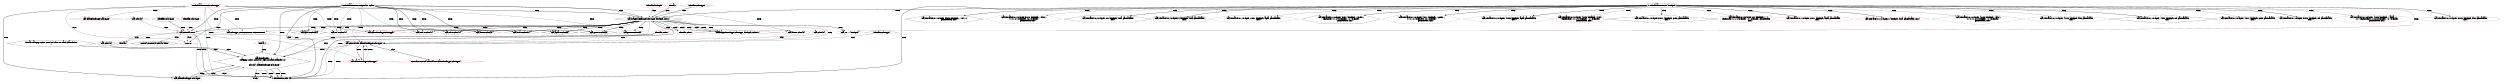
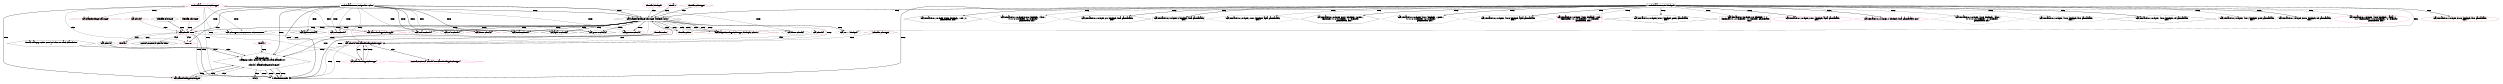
  digraph {
    node [color=deeppink shape=diamond]
    edge [style=solid]
    n1 [label="(Call,colors[0] == 0)" shape=folder]
    n2 [label="(Call,colors[0] == channels_of_type(color_type))" shape=folder]
    n3 [color=black label="(ControlStructure,if (colors[0] == 0))" shape=hexagon]
    n4 [label="(Literal,0)" shape=ellipse]
    n5 [color=gray40 label="(MethodReturn,RET)" shape=folder]
    1000118
    n7 [color=black label="(Call,fprintf(stderr,\n \"makepng: --color: count(%u) does not match channels(%u)\n\",\n\n          colors[0], channels_of_type(color_type)))"]
    n8 [label="(Call,channels_of_type(color_type))" shape=hexagon]
    n9 [label="(ControlStructure,if (colors[0] == channels_of_type(color_type)))"]
    n10 [color=black label="(Call,image_size_of_type(color_type, bit_depth, colors))" shape=hexagon]
    n11 [color=gray40 label="(Call,blue = colors[3])" shape=hexagon]
    n12 [color=black label="(Call,alpha = colors[4])"]
    n13 [color=brown label="(Call,red = colors[1])" shape=folder]
    n14 [color=gray40 label="(Call,1U << bit_depth)" shape=ellipse]
    n15 [color=brown label="(Call,luma = colors[1])" shape=hexagon]
    n16 [color=brown label="(Identifier,colors)" shape=folder]
    n17 [color=brown label="(Call,image_size_of_type(color_type, bit_depth, colors)-1)"]
    n18 [label="(Call,channels_of_type(color_type))"]
    n19 [color=black label="(Call,red = colors[1])" shape=ellipse]
    n20 [label="(Call,blue = colors[3])"]
    n21 [color=black label="(Call,alpha = colors[2])"]
    n22 [color=black label="(Call,green = colors[2])"]
    n23 [color=brown label="(Call,green = colors[2])" shape=ellipse]
    n24 [color=gray40 label="(Call,luma = colors[1])"]
    n25 [color=gray40 label="(Call,color_type & PNG_COLOR_MASK_PALETTE)" shape=hexagon]
    n26 [color=brown label="(Call,channels_of_type(color_type))" shape=folder]
    n27 [color=gray40 label="(Block,)" shape=hexagon]
    n28 [label="(MethodParameterIn,int color_type)" shape=hexagon]
    n29 [color=brown label="(Call,channels_of_type(color_type))"]
    n30 [color=black label="(MethodParameterIn,int bit_depth)" shape=folder]
    n31 [label="(Call,set_value(row, rowbytes, 4*x+3, bit_depth, /* alpha */\n                  Y + ((depth_max-Y) * x * 2 + size_max) / (2 * size_max),\n                  gamma_table, conv))" shape=ellipse]
    n32 [color=brown label="(Call,set_value(row, rowbytes, 3*x+2, bit_depth, blue, gamma_table,\n                     conv))" shape=ellipse]
    n33 [color=black label="(Call,set_value(row, rowbytes, 3*x+0, bit_depth, /* red */ Y,\n                     gamma_table, conv))" shape=hexagon]
    n34 [color=gray40 label="(Call,set_value(row, rowbytes, 3*x+2, bit_depth, /* blue */\n (Y * x * 2 + size_max) / (2 * size_max),\n                  gamma_table, conv))" shape=hexagon]
    n35 [color=black label="(Call,set_value(row, rowbytes, 2*x, bit_depth, luma, gamma_table,\n                     conv))" shape=hexagon]
    n36 [color=black label="(Call,set_value(row, rowbytes, x, bit_depth, luma, gamma_table,\n                     conv))" shape=folder]
    n37 [color=gray40 label="(Call,set_value(row, rowbytes, 2*x+1, bit_depth, alpha, gamma_table,\n                     conv))" shape=hexagon]
    n38 [color=black label="(Call,set_value(row, rowbytes, 3*x+1, bit_depth, /* green */\n (depth_max * x * 2 + size_max) / (2 * size_max),\n                  gamma_table, conv))" shape=hexagon]
    n39 [color=gray40 label="(Call,set_value(row, rowbytes, 4*x+1, bit_depth, /* green */\n (Y * x * 2 + size_max) / (2 * size_max),\n                  gamma_table, conv))" shape=hexagon]
    n40 [color=gray40 label="(Call,set_value(row, rowbytes, 4*x+3, bit_depth, alpha, gamma_table,\n                     conv))" shape=hexagon]
    n41 [label="(Call,set_value(row, rowbytes, 4*x+0, bit_depth, /* red */\n ((depth_max-Y) * x * 2 + size_max) / (2 * size_max),\n                  gamma_table, conv))" shape=folder]
    n42 [color=black label="(Call,set_value(row, rowbytes, 3*x+1, bit_depth, green, gamma_table,\n                     conv))"]
    n43 [color=brown label="(Call,set_value(row, rowbytes, 2*x, bit_depth,\n (depth_max * x * 2 + size_max) / (2 * size_max), gamma_table,\n                  conv))" shape=folder]
    n44 [label="(Call,set_value(row, rowbytes, 2*x+1, bit_depth, alpha, gamma_table,\n                  conv))" shape=ellipse]
    n45 [label="(Call,set_value(row, rowbytes, x, bit_depth, luma, gamma_table, conv))" shape=ellipse]
    n46 [color=gray40 label="(Call,set_value(row, rowbytes, 4*x+2, bit_depth, /* blue */\n                  Y - (Y * x * 2 + size_max) / (2 * size_max),\n                  gamma_table, conv))"]
    n47 [color=gray40 label="(Call,set_value(row, rowbytes, 4*x+2, bit_depth, blue, gamma_table,\n                     conv))" shape=ellipse]
    n48 [color=black label="(Call,set_value(row, rowbytes, 4*x+0, bit_depth, red, gamma_table,\n                     conv))"]
    n49 [color=brown label="(Call,set_value(row, rowbytes, 4*x+1, bit_depth, green, gamma_table,\n                     conv))" shape=folder]
    n50 [color=gray40 label="(Call,set_value(row, rowbytes, 3*x+0, bit_depth, red, gamma_table,\n                     conv))" shape=folder]
    n51 [color=gray40 label="(MethodParameterIn,unsigned int *colors)" shape=folder]
    n52 [label="(Literal,1)" shape=folder]
    n53 [color=brown label="(Identifier,color_type)"]
    n54 [color=brown label="(Identifier,color_type)"]
    n55 [color=brown label="(Call,colors[0])"]
    n56 [label="(Identifier,stderr)" shape=ellipse]
    n57 [label="(Literal,1)"]
    n58 [color=black label="(Identifier,color_type)" shape=hexagon]
    n59 [label="(Call,colors[0])" shape=folder]
    n60 [label="(Identifier,bit_depth)" shape=ellipse]
    n61 [color=black label="(Literal,\"makepng: --color: count(%u) does not match channels(%u)\n\")" shape=hexagon]
    n62 [color=brown label="(Identifier,color_type)" shape=folder]
    n63 [color=black label="(Call,colors[0])" shape=ellipse]
    n1 -> n2 [label="CFG: "]
    n1 -> n3 [label="AST: "]
    n1 -> n4 [label="CFG: "]
    n1 -> n5 [label="DDG: "]
    n1 -> n5 [label="DDG: " style=bold]
    n1 -> 1000118 [label="AST: "]
    n2 -> n5 [label="DDG: "]
    n2 -> n5 [label="DDG: "]
    n2 -> n7 [label="DDG: "]
    n2 -> n8 [label="CFG: " style=bold]
    n2 -> n9 [label="AST: " style=bold]
    n4 -> n1 [label="AST: "]
    n7 -> n5 [label="DDG: " style=bold]
    n7 -> n5 [label="DDG: " style=bold]
    n7 -> n5 [label="DDG: "]
    n7 -> n5 [label="DDG: " style=bold]
    n7 -> n26 [label="CFG: " style=bold]
    n7 -> n27 [label="AST: " style=bold]
    n8 -> n2 [label="AST: " style=bold]
    n8 -> n2 [label="DDG: "]
    n10 -> n1 [label="DDG: " style=bold]
    n10 -> n2 [label="DDG: "]
    n10 -> n5 [label="DDG: " style=bold]
    n10 -> n7 [label="DDG: "]
    n10 -> n11 [label="DDG: "]
    n10 -> n12 [label="DDG: "]
    n10 -> n13 [label="DDG: "]
    n10 -> n14 [label="DDG: " style=bold]
    n10 -> n15 [label="DDG: "]
    n10 -> n16 [label="CFG: " style=bold]
    n10 -> n17 [label="AST: "]
    n10 -> n17 [label="DDG: " style=bold]
    n10 -> n17 [label="DDG: "]
    n10 -> n17 [label="DDG: "]
    n10 -> n18 [label="DDG: "]
    n10 -> n19 [label="DDG: " style=bold]
    n10 -> n20 [label="DDG: "]
    n10 -> n21 [label="DDG: " style=bold]
    n10 -> n22 [label="DDG: " style=bold]
    n10 -> n23 [label="DDG: " style=bold]
    n10 -> n24 [label="DDG: " style=bold]
    n10 -> n25 [label="DDG: "]
    n16 -> n10 [label="AST: "]
    n26 -> n7 [label="AST: "]
    n26 -> n7 [label="DDG: " style=bold]
    n28 -> n5 [label="DDG: "]
    n28 -> 1000118 [label="AST: "]
    n28 -> n8 [label="DDG: "]
    n28 -> n10 [label="DDG: " style=bold]
    n28 -> n18 [label="DDG: "]
    n28 -> n25 [label="DDG: "]
    n28 -> n26 [label="DDG: " style=bold]
    n28 -> n29 [label="DDG: "]
    n30 -> n5 [label="DDG: " style=bold]
    n30 -> n10 [label="DDG: " style=bold]
    n30 -> n14 [label="DDG: "]
    n30 -> n31 [label="DDG: "]
    n30 -> n32 [label="DDG: " style=bold]
    n30 -> n33 [label="DDG: " style=bold]
    n30 -> n34 [label="DDG: "]
    n30 -> n35 [label="DDG: " style=bold]
    n30 -> n36 [label="DDG: " style=bold]
    n30 -> n37 [label="DDG: "]
    n30 -> n38 [label="DDG: " style=bold]
    n30 -> n39 [label="DDG: " style=bold]
    n30 -> n40 [label="DDG: " style=bold]
    n30 -> n41 [label="DDG: "]
    n30 -> n42 [label="DDG: " style=bold]
    n30 -> n43 [label="DDG: "]
    n30 -> n44 [label="DDG: " style=bold]
    n30 -> n45 [label="DDG: " style=bold]
    n30 -> n46 [label="DDG: "]
    n30 -> n47 [label="DDG: "]
    n30 -> n48 [label="DDG: " style=bold]
    n30 -> n49 [label="DDG: "]
    n30 -> n50 [label="DDG: " style=bold]
    n51 -> n1 [label="DDG: " style=bold]
    n51 -> n2 [label="DDG: "]
-   n51 -> n5 [label="AST: " style=bold]
+   n51 -> n5 [label="DDG: " style=bold]
    n51 -> 1000118 [label="AST: " style=bold]
    n51 -> n7 [label="DDG: " style=bold]
    n51 -> n10 [label="DDG: " style=bold]
    n51 -> n11 [label="DDG: "]
    n51 -> n12 [label="DDG: "]
    n51 -> n13 [label="DDG: "]
    n51 -> n15 [label="DDG: "]
    n51 -> n19 [label="DDG: "]
    n51 -> n20 [label="DDG: " style=bold]
    n51 -> n21 [label="DDG: "]
    n51 -> n22 [label="DDG: " style=bold]
    n51 -> n23 [label="DDG: "]
    n51 -> n24 [label="DDG: " style=bold]
    n52 -> n10 [label="CFG: " style=bold]
    n53 -> n2 [label="CFG: "]
    n54 -> n10 [label="AST: " style=bold]
    n55 -> n1 [label="AST: "]
    n56 -> n2 [label="CFG: "]
    n56 -> n7 [label="AST: " style=bold]
    n57 -> n7 [label="CFG: " style=bold]
    n58 -> n1 [label="CFG: " style=bold]
    n59 -> n2 [label="AST: "]
    n60 -> n10 [label="AST: "]
    n61 -> n7 [label="AST: " style=bold]
    n62 -> n1 [label="CFG: "]
    n63 -> n7 [label="AST: " style=bold]
  }
